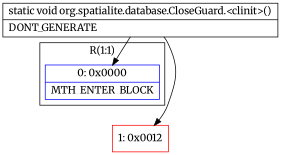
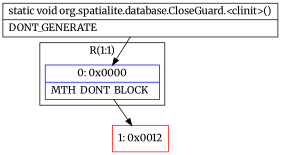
  digraph {
    fontname=Merriweather
    node [fontname=Merriweather shape=record]
    edge [fontname=Merriweather]
-   n1 [color=blue label="{0\:\ 0x0000|MTH_ENTER_BLOCK\l}"]
+   n1 [color=blue label="{0\:\ 0x0000|MTH_DONT_BLOCK\l}"]
    n2 [color=red label="{1\:\ 0x0012}"]
    n3 [label="{static void org.spatialite.database.CloseGuard.\<clinit\>()  | DONT_GENERATE\l}"]
    subgraph cluster_1 {
      label="R(1:1)"
      n1
    }
-   n3 -> n2
+   n1 -> n2
    n3 -> n1
  }
